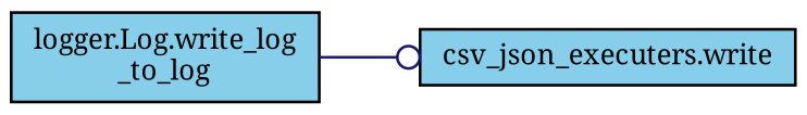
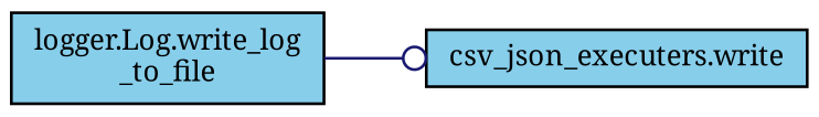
  digraph {
    rankdir=LR
    fontname="Noto Serif"
    node [color=black fillcolor=skyblue fontname="Noto Serif" fontsize=10 shape=record style=filled]
-   n1 [fontcolor=black height=0.2 label="logger.Log.write_log\l_to_log" width=0.4]
+   n1 [fontcolor=black height=0.2 label="logger.Log.write_log\l_to_file" width=0.4]
    n2 [height=0.2 label="csv_json_executers.write" width=0.4]
    n1 -> n2 [color=midnightblue fontname="Noto Serif" fontsize=10 labelfontname=Helvetica labelfontsize=10 style=solid arrowhead=odot]
  }
